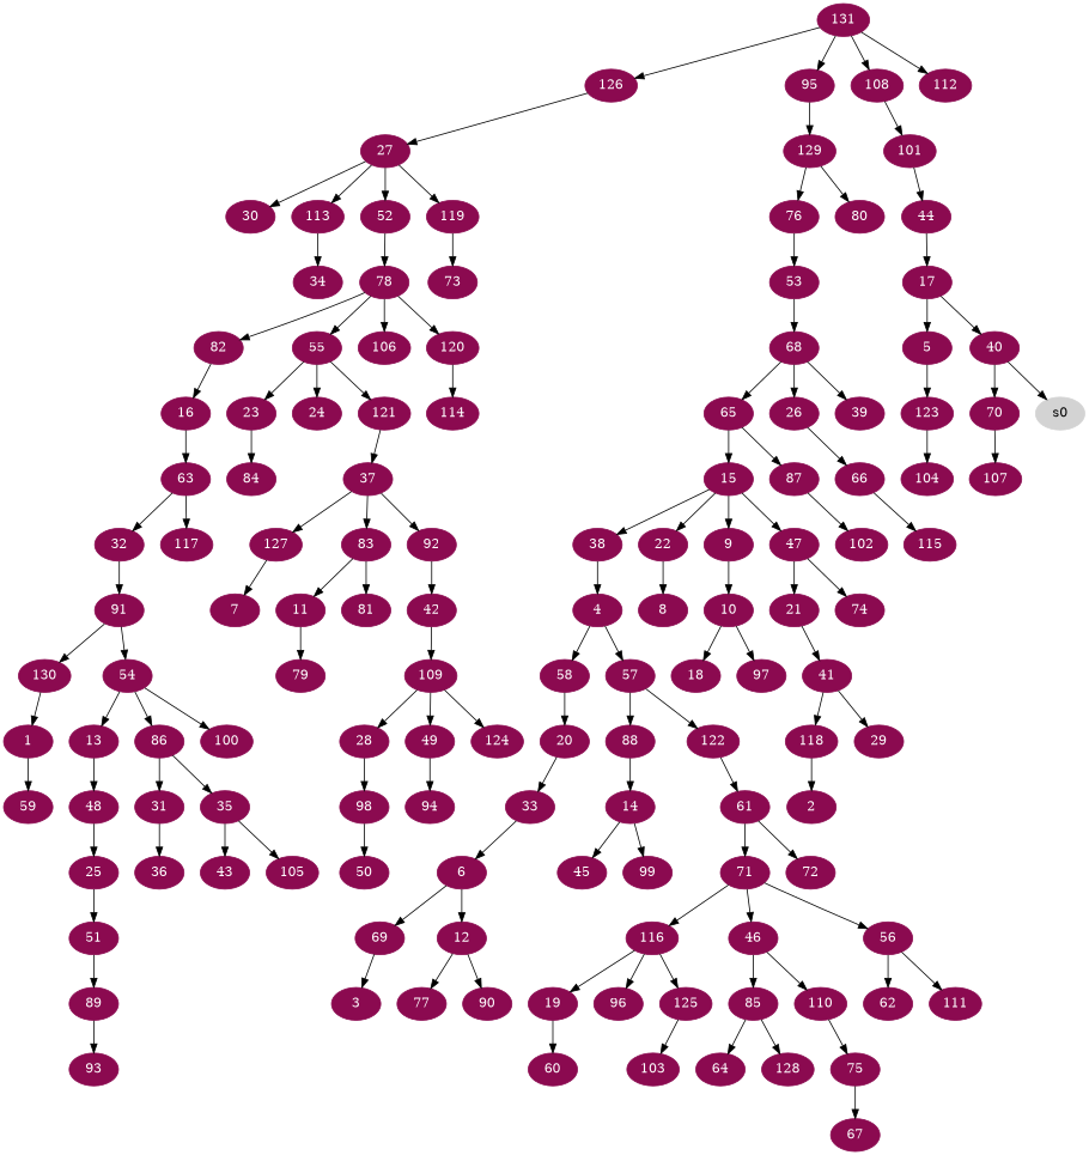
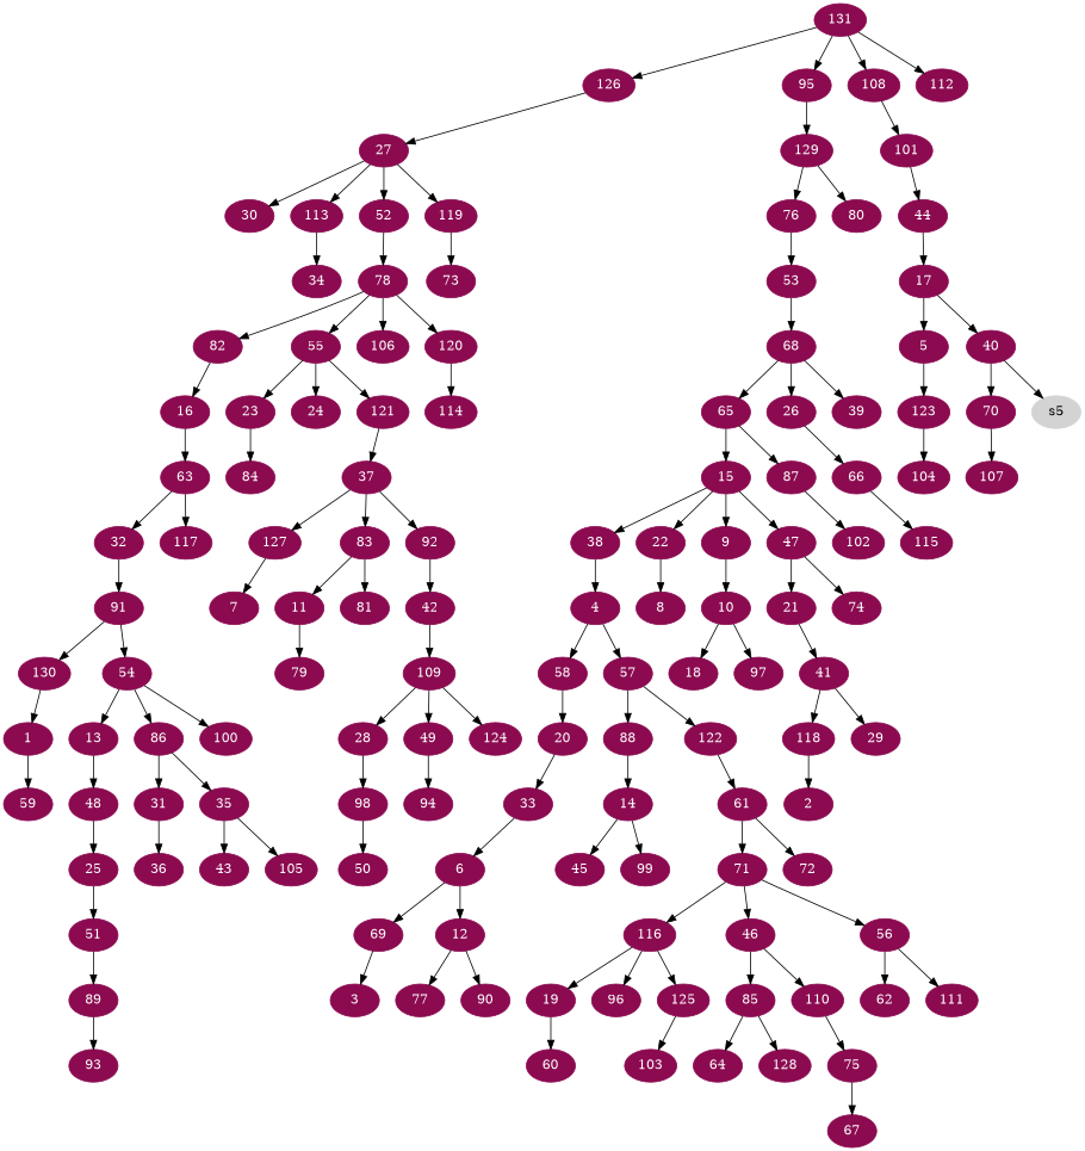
  digraph {
    node [color=deeppink4 fontcolor=white style=filled]
    130
    1
    59
    118
    2
    69
    3
    38
    4
    58
    57
    17
    5
    40
    123
    33
    6
    12
    127
    7
    22
    8
    15
    9
    47
    10
    18
    97
    83
    11
    81
    79
    77
    90
    54
    13
    86
    100
    48
    88
    14
    45
    99
    65
    87
    82
    16
    63
    44
    116
    19
    96
    125
    60
    20
    21
    74
    41
    55
    23
    24
    121
    84
    25
    51
    68
    26
    39
    66
    126
    27
    30
    113
    52
    119
    109
    28
    49
    124
    98
    29
    31
    35
    36
    32
    117
    91
    34
    43
    105
    37
    92
    70
-   s0 [color=lightgrey fontcolor=black]
+   s0 [color=lightgrey fontcolor=black label=s5]
    42
    101
    71
    46
    56
    85
    110
    94
    50
    89
    78
    76
    53
    106
    120
    62
    111
    122
    61
    72
    64
    128
    115
    75
    67
    107
    73
    129
    80
    102
    93
    131
    95
    108
    112
    103
    104
    114
    130 -> 1
    1 -> 59
    118 -> 2
    69 -> 3
    38 -> 4
    4 -> 58
    4 -> 57
    58 -> 20
    57 -> 88
    57 -> 122
    17 -> 5
    17 -> 40
    5 -> 123
    40 -> 70
    40 -> s0
    123 -> 104
    33 -> 6
    6 -> 69
    6 -> 12
    12 -> 77
    12 -> 90
    127 -> 7
    22 -> 8
    15 -> 38
    15 -> 22
    15 -> 9
    15 -> 47
    9 -> 10
    47 -> 21
    47 -> 74
    10 -> 18
    10 -> 97
    83 -> 11
    83 -> 81
    11 -> 79
    54 -> 13
    54 -> 86
    54 -> 100
    13 -> 48
    86 -> 31
    86 -> 35
    48 -> 25
    88 -> 14
    14 -> 45
    14 -> 99
    65 -> 15
    65 -> 87
    87 -> 102
    82 -> 16
    16 -> 63
    63 -> 32
    63 -> 117
    44 -> 17
    116 -> 19
    116 -> 96
    116 -> 125
    19 -> 60
    125 -> 103
    20 -> 33
    21 -> 41
    41 -> 118
    41 -> 29
    55 -> 23
    55 -> 24
    55 -> 121
    23 -> 84
    121 -> 37
    25 -> 51
    51 -> 89
    68 -> 65
    68 -> 26
    68 -> 39
    26 -> 66
    66 -> 115
    126 -> 27
    27 -> 30
    27 -> 113
    27 -> 52
    27 -> 119
    113 -> 34
    52 -> 78
    119 -> 73
    109 -> 28
    109 -> 49
    109 -> 124
    28 -> 98
    49 -> 94
    98 -> 50
    31 -> 36
    35 -> 43
    35 -> 105
    32 -> 91
    91 -> 130
    91 -> 54
    37 -> 127
    37 -> 83
    37 -> 92
    92 -> 42
    70 -> 107
    42 -> 109
    101 -> 44
    71 -> 116
    71 -> 46
    71 -> 56
    46 -> 85
    46 -> 110
    56 -> 62
    56 -> 111
    85 -> 64
    85 -> 128
    110 -> 75
    89 -> 93
    78 -> 82
    78 -> 55
    78 -> 106
    78 -> 120
    76 -> 53
    53 -> 68
    120 -> 114
    122 -> 61
    61 -> 71
    61 -> 72
    75 -> 67
    129 -> 76
    129 -> 80
    131 -> 126
    131 -> 95
    131 -> 108
    131 -> 112
    95 -> 129
    108 -> 101
  }
